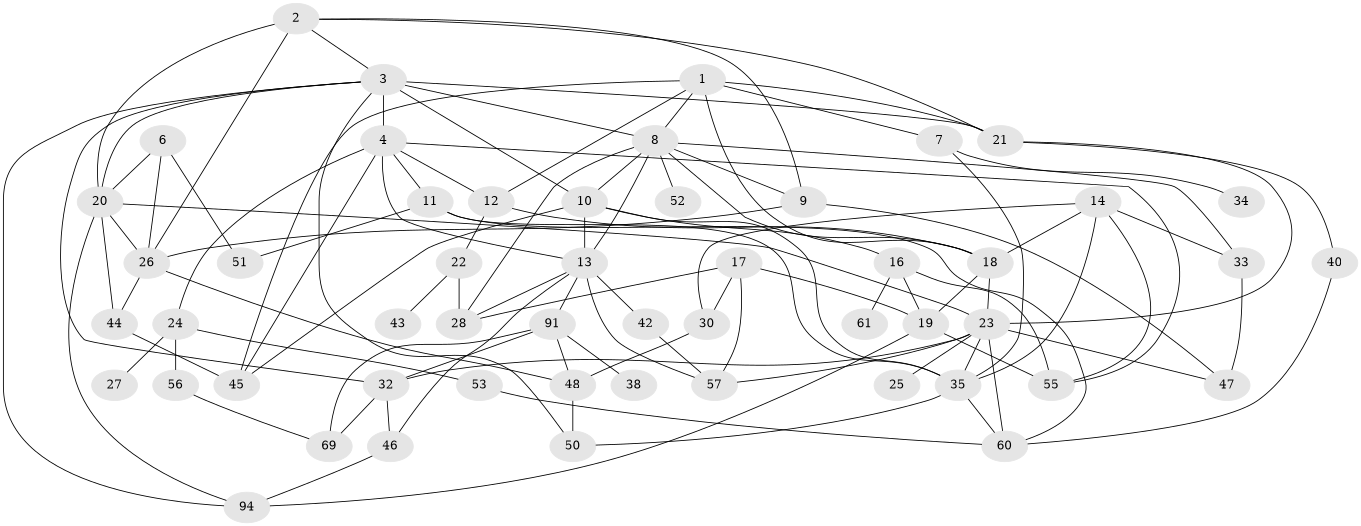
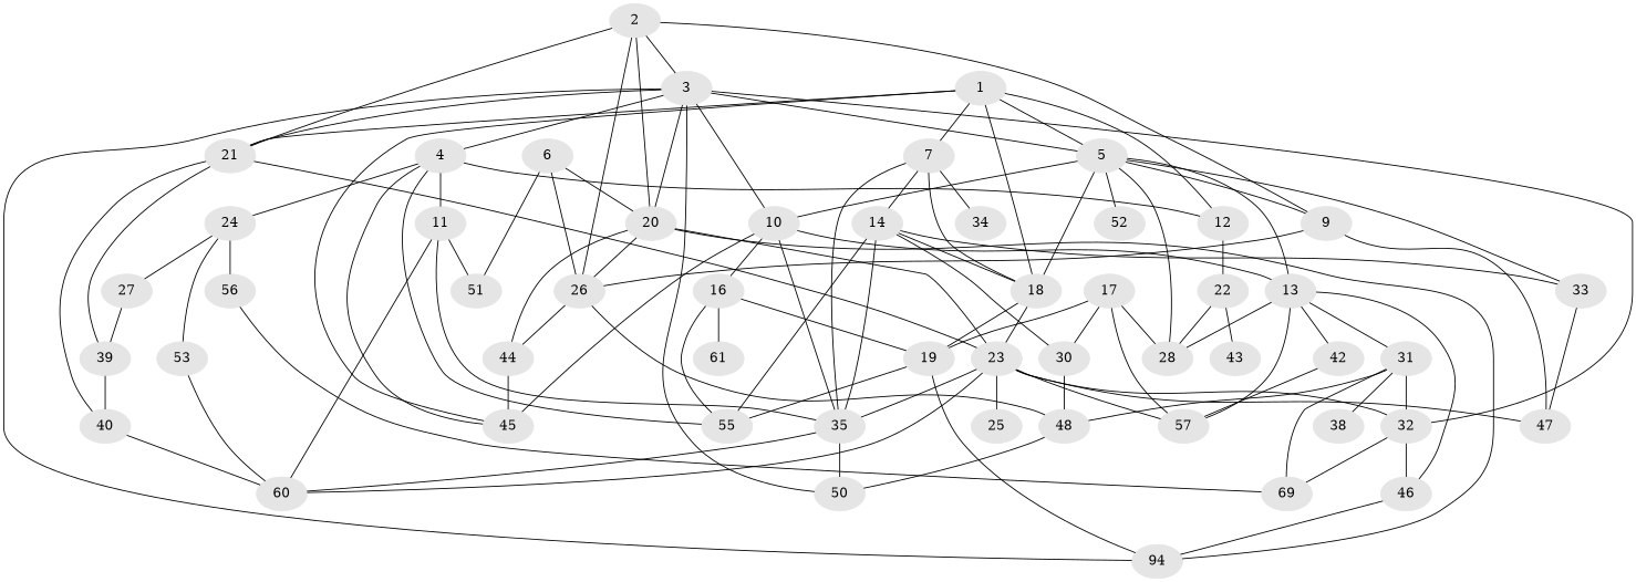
  graph {
    node [color=gray90 style=filled]
    edge [weight=1.0]
    1
-   5 [label=8]
+   5
    7
    12
    18
    21
    45
    9
    10
    13
    28
    33
    52
    14
    34
    35
    22
    19
    23
    40
+   39
    2
    3
    20
    26
    4
    50
    n28 [label=94]
    32
    47
    44
    48
    11
    24
    55
    16
    51
    60
-   31 [label=91]
+   31
    42
    46
    57
    27
    53
    56
    n46 [label=69]
    6
    30
    61
    43
    n51 [label=38]
    17
    25
    1 -- 5
    1 -- 7
    1 -- 12
    1 -- 18
    1 -- 21
    1 -- 45
    5 -- 18
    5 -- 9
    5 -- 10
    5 -- 13
    5 -- 28
    5 -- 33
    5 -- 52
-   12 -- 18
+   7 -- 18
+   7 -- 14
    7 -- 34
    7 -- 35
    12 -- 22
    18 -- 19 [weight=2.0]
    18 -- 23
    21 -- 23
    21 -- 40
+   21 -- 39
    9 -- 26
    9 -- 47
    10 -- 45
    10 -- 13 [weight=2.0]
    10 -- 35
    10 -- 16
    13 -- 28
    13 -- 31
    13 -- 42
    13 -- 46
    13 -- 57
    33 -- 47
    14 -- 18
    14 -- 33
    14 -- 35
    14 -- 55
    14 -- 30
    35 -- 50
    35 -- 60
    22 -- 28
    22 -- 43
    19 -- n28
    19 -- 55
    23 -- 35
    23 -- 32 [weight=2.0]
    23 -- 47
    23 -- 60
    23 -- 57
    23 -- 25
    40 -- 60
+   39 -- 40
    2 -- 21
    2 -- 9
    2 -- 3
    2 -- 20 [weight=2.0]
    2 -- 26
    3 -- 5 [weight=2.0]
    3 -- 21
    3 -- 10
    3 -- 20
    3 -- 4 [weight=2.0]
    3 -- 50
    3 -- n28
    3 -- 32
    20 -- 23
    20 -- 26
    20 -- n28
    20 -- 44
    26 -- 44 [weight=2.0]
    26 -- 48
    4 -- 12
    4 -- 45
-   4 -- 13
    4 -- 11
    4 -- 24
    4 -- 55
    32 -- 46
    32 -- n46
    44 -- 45 [weight=2.0]
    48 -- 50
    11 -- 35
    11 -- 51
    11 -- 60
    24 -- 27
    24 -- 53
    24 -- 56 [weight=2.0]
    16 -- 19
    16 -- 55
    16 -- 61
    31 -- 32
    31 -- 48
    31 -- n46
    31 -- n51
    42 -- 57
    46 -- n28
+   27 -- 39
    53 -- 60
    56 -- n46
    6 -- 20
    6 -- 26
    6 -- 51
    30 -- 48
    17 -- 28
    17 -- 19
    17 -- 57
    17 -- 30
  }
